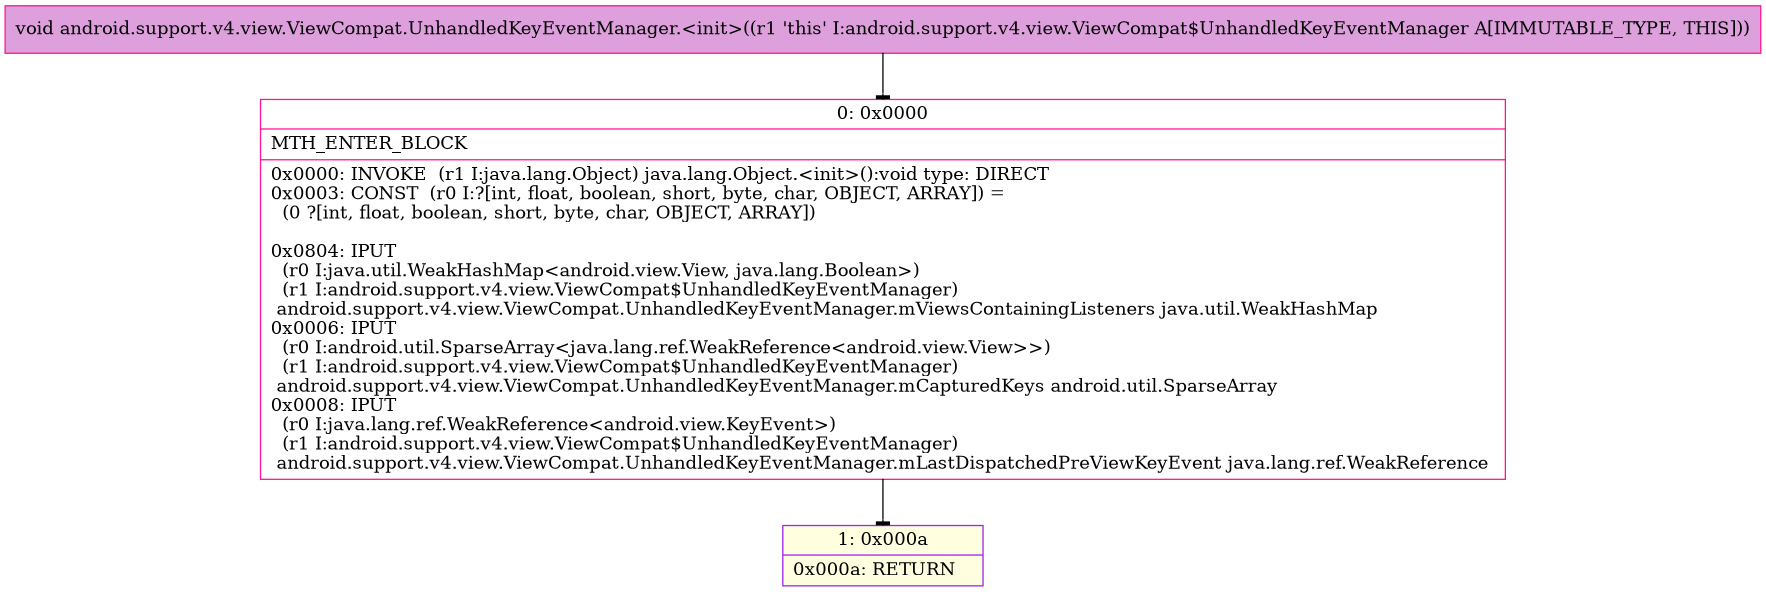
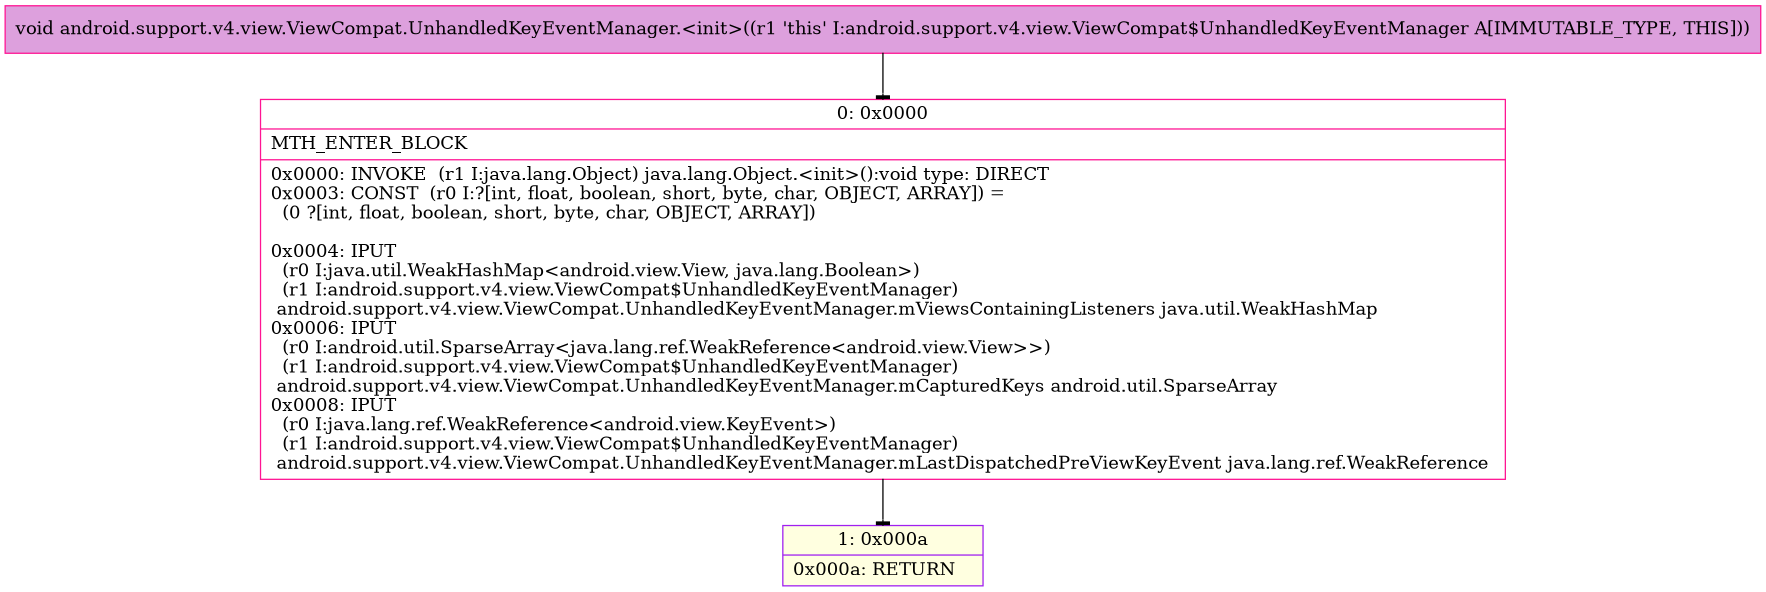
  digraph {
    node [shape=record style=filled color=deeppink]
    edge [arrowhead=tee]
-   n1 [label="{0\:\ 0x0000|MTH_ENTER_BLOCK\l|0x0000: INVOKE  (r1 I:java.lang.Object) java.lang.Object.\<init\>():void type: DIRECT \l0x0003: CONST  (r0 I:?[int, float, boolean, short, byte, char, OBJECT, ARRAY]) = \l  (0 ?[int, float, boolean, short, byte, char, OBJECT, ARRAY])\l \l0x0804: IPUT  \l  (r0 I:java.util.WeakHashMap\<android.view.View, java.lang.Boolean\>)\l  (r1 I:android.support.v4.view.ViewCompat$UnhandledKeyEventManager)\l android.support.v4.view.ViewCompat.UnhandledKeyEventManager.mViewsContainingListeners java.util.WeakHashMap \l0x0006: IPUT  \l  (r0 I:android.util.SparseArray\<java.lang.ref.WeakReference\<android.view.View\>\>)\l  (r1 I:android.support.v4.view.ViewCompat$UnhandledKeyEventManager)\l android.support.v4.view.ViewCompat.UnhandledKeyEventManager.mCapturedKeys android.util.SparseArray \l0x0008: IPUT  \l  (r0 I:java.lang.ref.WeakReference\<android.view.KeyEvent\>)\l  (r1 I:android.support.v4.view.ViewCompat$UnhandledKeyEventManager)\l android.support.v4.view.ViewCompat.UnhandledKeyEventManager.mLastDispatchedPreViewKeyEvent java.lang.ref.WeakReference \l}" fillcolor=white]
+   n1 [label="{0\:\ 0x0000|MTH_ENTER_BLOCK\l|0x0000: INVOKE  (r1 I:java.lang.Object) java.lang.Object.\<init\>():void type: DIRECT \l0x0003: CONST  (r0 I:?[int, float, boolean, short, byte, char, OBJECT, ARRAY]) = \l  (0 ?[int, float, boolean, short, byte, char, OBJECT, ARRAY])\l \l0x0004: IPUT  \l  (r0 I:java.util.WeakHashMap\<android.view.View, java.lang.Boolean\>)\l  (r1 I:android.support.v4.view.ViewCompat$UnhandledKeyEventManager)\l android.support.v4.view.ViewCompat.UnhandledKeyEventManager.mViewsContainingListeners java.util.WeakHashMap \l0x0006: IPUT  \l  (r0 I:android.util.SparseArray\<java.lang.ref.WeakReference\<android.view.View\>\>)\l  (r1 I:android.support.v4.view.ViewCompat$UnhandledKeyEventManager)\l android.support.v4.view.ViewCompat.UnhandledKeyEventManager.mCapturedKeys android.util.SparseArray \l0x0008: IPUT  \l  (r0 I:java.lang.ref.WeakReference\<android.view.KeyEvent\>)\l  (r1 I:android.support.v4.view.ViewCompat$UnhandledKeyEventManager)\l android.support.v4.view.ViewCompat.UnhandledKeyEventManager.mLastDispatchedPreViewKeyEvent java.lang.ref.WeakReference \l}" fillcolor=white]
    n2 [label="{1\:\ 0x000a|0x000a: RETURN   \l}" fillcolor=lightyellow color=purple]
    n3 [label="{void android.support.v4.view.ViewCompat.UnhandledKeyEventManager.\<init\>((r1 'this' I:android.support.v4.view.ViewCompat$UnhandledKeyEventManager A[IMMUTABLE_TYPE, THIS])) }" fillcolor=plum]
    n1 -> n2
    n3 -> n1
  }
